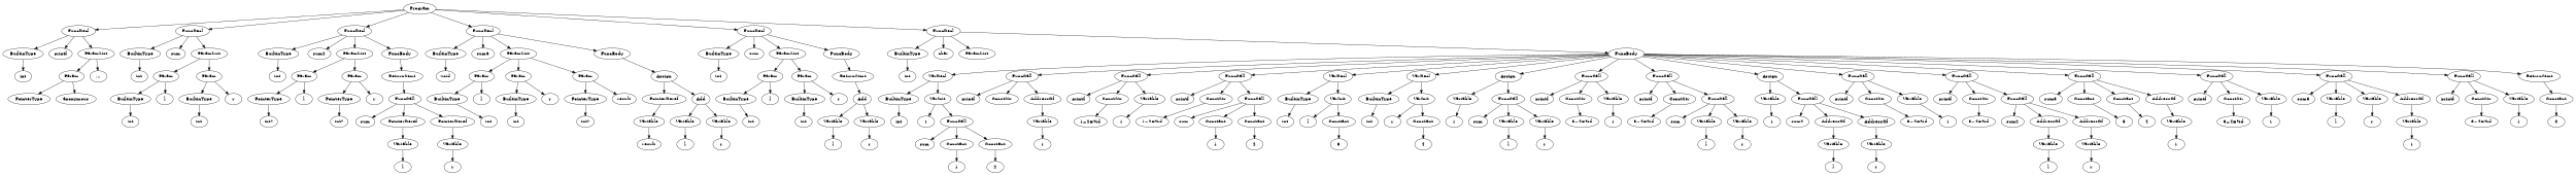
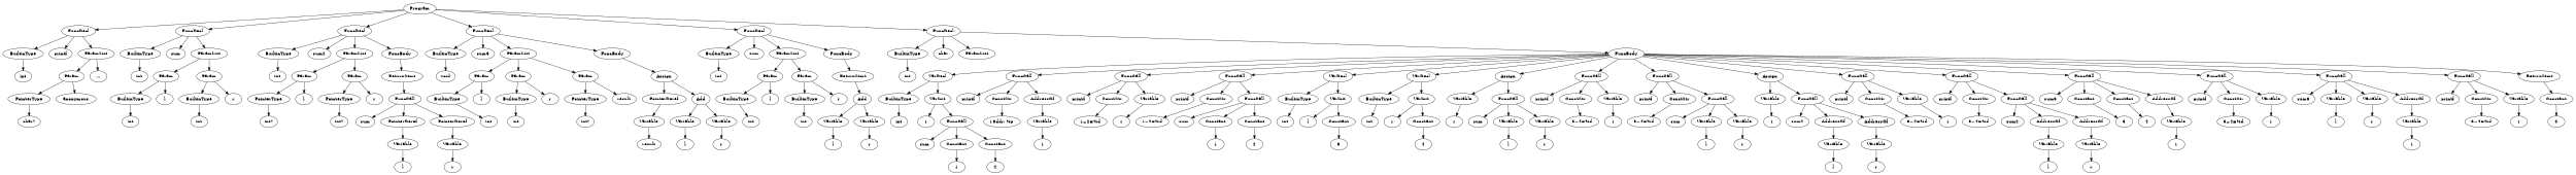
  digraph {
    n1 [label=Program]
    n2 [label=FuncDecl]
    n3 [label=FuncDecl]
    n4 [label=FuncDecl]
    n5 [label=FuncDecl]
    n6 [label=FuncDecl]
    n7 [label=FuncDecl]
    n8 [label=BuiltinType]
    n9 [label=printf]
    n10 [label=ParamList]
    n11 [label=BuiltinType]
    n12 [label=sum]
    n13 [label=ParamList]
    n14 [label=BuiltinType]
    n15 [label=sum2]
    n16 [label=ParamList]
    n17 [label=FuncBody]
    n18 [label=BuiltinType]
    n19 [label=sum3]
    n20 [label=ParamList]
    n21 [label=FuncBody]
    n22 [label=BuiltinType]
    n23 [label=sum]
    n24 [label=ParamList]
    n25 [label=FuncBody]
    n26 [label=BuiltinType]
    n27 [label=char]
    n28 [label=ParamList]
    n29 [label=FuncBody]
    n30 [label=int]
    n31 [label=Param]
    n32 [label="..."]
    n33 [label=PointerType]
    n34 [label=anonymous]
+   n35 [label="char*"]
    n36 [label=int]
    n37 [label=Param]
    n38 [label=Param]
    n39 [label=BuiltinType]
    n40 [label=l]
    n41 [label=BuiltinType]
    n42 [label=r]
    n43 [label=int]
    n44 [label=int]
    n45 [label=int]
    n46 [label=Param]
    n47 [label=Param]
    n48 [label=ReturnStmt]
    n49 [label=PointerType]
    n50 [label=l]
    n51 [label=PointerType]
    n52 [label=r]
    n53 [label="int*"]
    n54 [label="int*"]
    n55 [label=FuncCall]
    n56 [label=sum]
    n57 [label=PointerDeref]
    n58 [label=PointerDeref]
    n59 [label=Variable]
    n60 [label=Variable]
    n61 [label=l]
    n62 [label=r]
    n63 [label=void]
    n64 [label=Param]
    n65 [label=Param]
    n66 [label=Param]
    n67 [label=Assign]
    n68 [label=BuiltinType]
    n69 [label=l]
    n70 [label=BuiltinType]
    n71 [label=r]
    n72 [label=PointerType]
    n73 [label=result]
    n74 [label=int]
    n75 [label=int]
    n76 [label="int*"]
    n77 [label=PointerDeref]
    n78 [label=Add]
    n79 [label=Variable]
    n80 [label=Variable]
    n81 [label=Variable]
    n82 [label=result]
    n83 [label=l]
    n84 [label=r]
    n85 [label=int]
    n86 [label=Param]
    n87 [label=Param]
    n88 [label=ReturnStmt]
    n89 [label=BuiltinType]
    n90 [label=l]
    n91 [label=BuiltinType]
    n92 [label=r]
    n93 [label=int]
    n94 [label=int]
    n95 [label=Add]
    n96 [label=Variable]
    n97 [label=Variable]
    n98 [label=l]
    n99 [label=r]
    n100 [label=int]
    n101 [label=VarDecl]
    n102 [label=FuncCall]
    n103 [label=FuncCall]
    n104 [label=FuncCall]
    n105 [label=VarDecl]
    n106 [label=VarDecl]
    n107 [label=Assign]
    n108 [label=FuncCall]
    n109 [label=FuncCall]
    n110 [label=Assign]
    n111 [label=FuncCall]
    n112 [label=FuncCall]
    n113 [label=FuncCall]
    n114 [label=FuncCall]
    n115 [label=FuncCall]
    n116 [label=FuncCall]
    n117 [label=ReturnStmt]
    n118 [label=BuiltinType]
    n119 [label=VarInit]
    n120 [label=printf]
    n121 [label=ConstStr]
    n122 [label=AddressOf]
    n123 [label=printf]
    n124 [label=ConstStr]
    n125 [label=Variable]
    n126 [label=printf]
    n127 [label=ConstStr]
    n128 [label=FuncCall]
    n129 [label=BuiltinType]
    n130 [label=VarInit]
    n131 [label=BuiltinType]
    n132 [label=VarInit]
    n133 [label=Variable]
    n134 [label=FuncCall]
    n135 [label=printf]
    n136 [label=ConstStr]
    n137 [label=Variable]
    n138 [label=printf]
    n139 [label=ConstStr]
    n140 [label=FuncCall]
    n141 [label=Variable]
    n142 [label=FuncCall]
    n143 [label=printf]
    n144 [label=ConstStr]
    n145 [label=Variable]
    n146 [label=printf]
    n147 [label=ConstStr]
    n148 [label=FuncCall]
    n149 [label=sum3]
    n150 [label=Constant]
    n151 [label=Constant]
    n152 [label=AddressOf]
    n153 [label=printf]
    n154 [label=ConstStr]
    n155 [label=Variable]
    n156 [label=sum3]
    n157 [label=Variable]
    n158 [label=Variable]
    n159 [label=AddressOf]
    n160 [label=printf]
    n161 [label=ConstStr]
    n162 [label=Variable]
    n163 [label=Constant]
    n164 [label=int]
    n165 [label=i]
    n166 [label=FuncCall]
    n167 [label=sum]
    n168 [label=Constant]
    n169 [label=Constant]
    n170 [label=1]
    n171 [label=2]
+   n172 [label="i addr: %p"]
    n173 [label=Variable]
    n174 [label=i]
    n175 [label="1+2=%d"]
    n176 [label=i]
    n177 [label="1+2=%d"]
    n178 [label=sum]
    n179 [label=Constant]
    n180 [label=Constant]
    n181 [label=1]
    n182 [label=2]
    n183 [label=int]
    n184 [label=l]
    n185 [label=Constant]
    n186 [label=3]
    n187 [label=int]
    n188 [label=r]
    n189 [label=Constant]
    n190 [label=4]
    n191 [label=i]
    n192 [label=sum]
    n193 [label=Variable]
    n194 [label=Variable]
    n195 [label=l]
    n196 [label=r]
    n197 [label="3+4=%d"]
    n198 [label=i]
    n199 [label="3+4=%d"]
    n200 [label=sum]
    n201 [label=Variable]
    n202 [label=Variable]
    n203 [label=l]
    n204 [label=r]
    n205 [label=i]
    n206 [label=sum2]
    n207 [label=AddressOf]
    n208 [label=AddressOf]
    n209 [label=Variable]
    n210 [label=Variable]
    n211 [label=l]
    n212 [label=r]
    n213 [label="3+4=%d"]
    n214 [label=i]
    n215 [label="3+4=%d"]
    n216 [label=sum2]
    n217 [label=AddressOf]
    n218 [label=AddressOf]
    n219 [label=Variable]
    n220 [label=Variable]
    n221 [label=l]
    n222 [label=r]
    n223 [label=3]
    n224 [label=4]
    n225 [label=Variable]
    n226 [label=i]
    n227 [label="3+4=%d"]
    n228 [label=i]
    n229 [label=l]
    n230 [label=r]
    n231 [label=Variable]
    n232 [label=i]
    n233 [label="3+4=%d"]
    n234 [label=i]
    n235 [label=0]
    n1 -> n2
    n1 -> n3
    n1 -> n4
    n1 -> n5
    n1 -> n6
    n1 -> n7
    n2 -> n8
    n2 -> n9
    n2 -> n10
    n3 -> n11
    n3 -> n12
    n3 -> n13
    n4 -> n14
    n4 -> n15
    n4 -> n16
    n4 -> n17
    n5 -> n18
    n5 -> n19
    n5 -> n20
    n5 -> n21
    n6 -> n22
    n6 -> n23
    n6 -> n24
    n6 -> n25
    n7 -> n26
    n7 -> n27
    n7 -> n28
    n7 -> n29
    n8 -> n30
    n10 -> n31
    n10 -> n32
    n11 -> n36
    n13 -> n37
    n13 -> n38
    n14 -> n45
    n16 -> n46
    n16 -> n47
    n17 -> n48
    n18 -> n63
    n20 -> n64
    n20 -> n65
    n20 -> n66
    n21 -> n67
    n22 -> n85
    n24 -> n86
    n24 -> n87
    n25 -> n88
    n26 -> n100
    n29 -> n101
    n29 -> n102
    n29 -> n103
    n29 -> n104
    n29 -> n105
    n29 -> n106
    n29 -> n107
    n29 -> n108
    n29 -> n109
    n29 -> n110
    n29 -> n111
    n29 -> n112
    n29 -> n113
    n29 -> n114
    n29 -> n115
    n29 -> n116
    n29 -> n117
    n31 -> n33
    n31 -> n34
+   n33 -> n35
    n37 -> n39
    n37 -> n40
    n38 -> n41
    n38 -> n42
    n39 -> n43
    n41 -> n44
    n46 -> n49
    n46 -> n50
    n47 -> n51
    n47 -> n52
    n48 -> n55
    n49 -> n53
    n51 -> n54
    n55 -> n56
    n55 -> n57
    n55 -> n58
    n57 -> n59
    n58 -> n60
    n59 -> n61
    n60 -> n62
    n64 -> n68
    n64 -> n69
    n65 -> n70
    n65 -> n71
    n66 -> n72
    n66 -> n73
    n67 -> n77
    n67 -> n78
    n68 -> n74
    n70 -> n75
    n72 -> n76
    n77 -> n79
    n78 -> n80
    n78 -> n81
    n79 -> n82
    n80 -> n83
    n81 -> n84
    n86 -> n89
    n86 -> n90
    n87 -> n91
    n87 -> n92
    n88 -> n95
    n89 -> n93
    n91 -> n94
    n95 -> n96
    n95 -> n97
    n96 -> n98
    n97 -> n99
    n101 -> n118
    n101 -> n119
    n102 -> n120
    n102 -> n121
    n102 -> n122
    n103 -> n123
    n103 -> n124
    n103 -> n125
    n104 -> n126
    n104 -> n127
    n104 -> n128
    n105 -> n129
    n105 -> n130
    n106 -> n131
    n106 -> n132
    n107 -> n133
    n107 -> n134
    n108 -> n135
    n108 -> n136
    n108 -> n137
    n109 -> n138
    n109 -> n139
    n109 -> n140
    n110 -> n141
    n110 -> n142
    n111 -> n143
    n111 -> n144
    n111 -> n145
    n112 -> n146
    n112 -> n147
    n112 -> n148
    n113 -> n149
    n113 -> n150
    n113 -> n151
    n113 -> n152
    n114 -> n153
    n114 -> n154
    n114 -> n155
    n115 -> n156
    n115 -> n157
    n115 -> n158
    n115 -> n159
    n116 -> n160
    n116 -> n161
    n116 -> n162
    n117 -> n163
    n118 -> n164
    n119 -> n165
    n119 -> n166
+   n121 -> n172
    n122 -> n173
    n124 -> n175
    n125 -> n176
    n127 -> n177
    n128 -> n178
    n128 -> n179
    n128 -> n180
    n129 -> n183
    n130 -> n184
    n130 -> n185
    n131 -> n187
    n132 -> n188
    n132 -> n189
    n133 -> n191
    n134 -> n192
    n134 -> n193
    n134 -> n194
    n136 -> n197
    n137 -> n198
    n139 -> n199
    n140 -> n200
    n140 -> n201
    n140 -> n202
    n141 -> n205
    n142 -> n206
    n142 -> n207
    n142 -> n208
    n144 -> n213
    n145 -> n214
    n147 -> n215
    n148 -> n216
    n148 -> n217
    n148 -> n218
    n150 -> n223
    n151 -> n224
    n152 -> n225
    n154 -> n227
    n155 -> n228
    n157 -> n229
    n158 -> n230
    n159 -> n231
    n161 -> n233
    n162 -> n234
    n163 -> n235
    n166 -> n167
    n166 -> n168
    n166 -> n169
    n168 -> n170
    n169 -> n171
    n173 -> n174
    n179 -> n181
    n180 -> n182
    n185 -> n186
    n189 -> n190
    n193 -> n195
    n194 -> n196
    n201 -> n203
    n202 -> n204
    n207 -> n209
    n208 -> n210
    n209 -> n211
    n210 -> n212
    n217 -> n219
    n218 -> n220
    n219 -> n221
    n220 -> n222
    n225 -> n226
    n231 -> n232
  }
